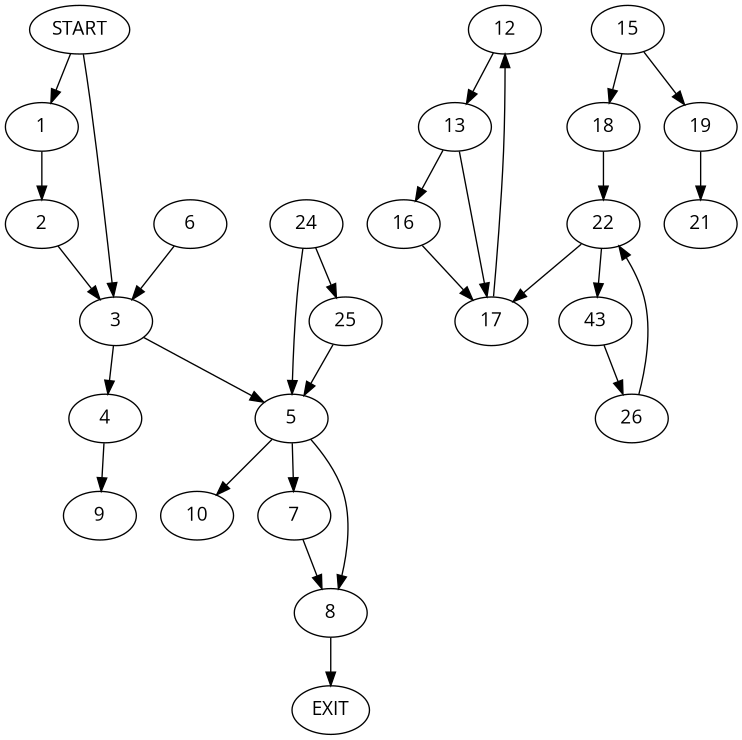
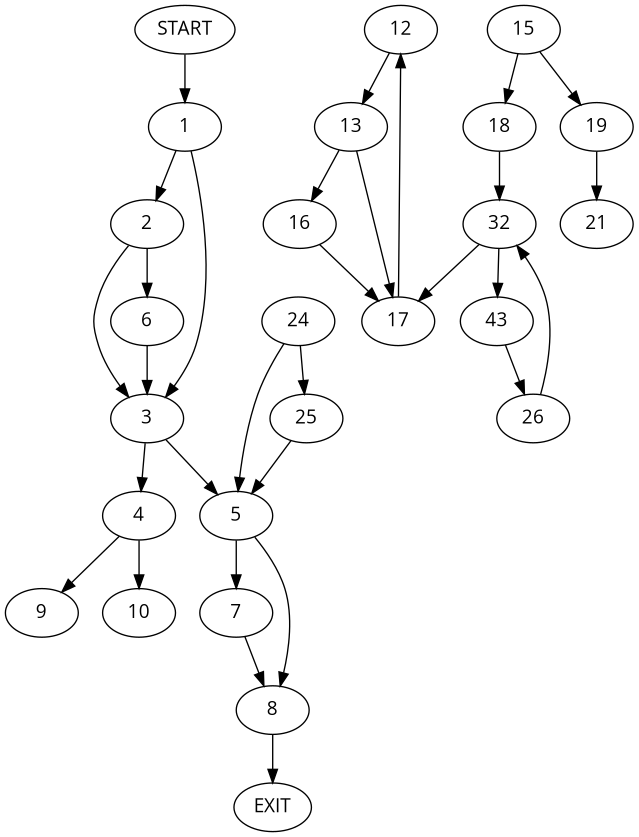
  digraph {
    fontname="Open Sans"
    node [fontname="Open Sans"]
    edge [fontname="Open Sans"]
    n1 [label=START]
    1
    2
    3
    n5 [label=EXIT]
    6
    4
    5
    9
    10
    7
    8
    12
    13
    16
    17
    15
    18
    19
-   22
+   22 [label=32]
    21
    n22 [label=43]
    26
    24
    25
    n1 -> 1
    1 -> 2
-   n1 -> 3
+   1 -> 3
    2 -> 3
+   2 -> 6
    3 -> 4
    3 -> 5
    6 -> 3
    4 -> 9
-   5 -> 10
+   4 -> 10
    5 -> 7
    5 -> 8
    7 -> 8
    8 -> n5
    12 -> 13
    13 -> 16
    13 -> 17
    16 -> 17
    17 -> 12
    15 -> 18
    15 -> 19
    18 -> 22
    19 -> 21
    22 -> 17
    22 -> n22
    n22 -> 26
    26 -> 22
    24 -> 5
    24 -> 25
    25 -> 5
  }
